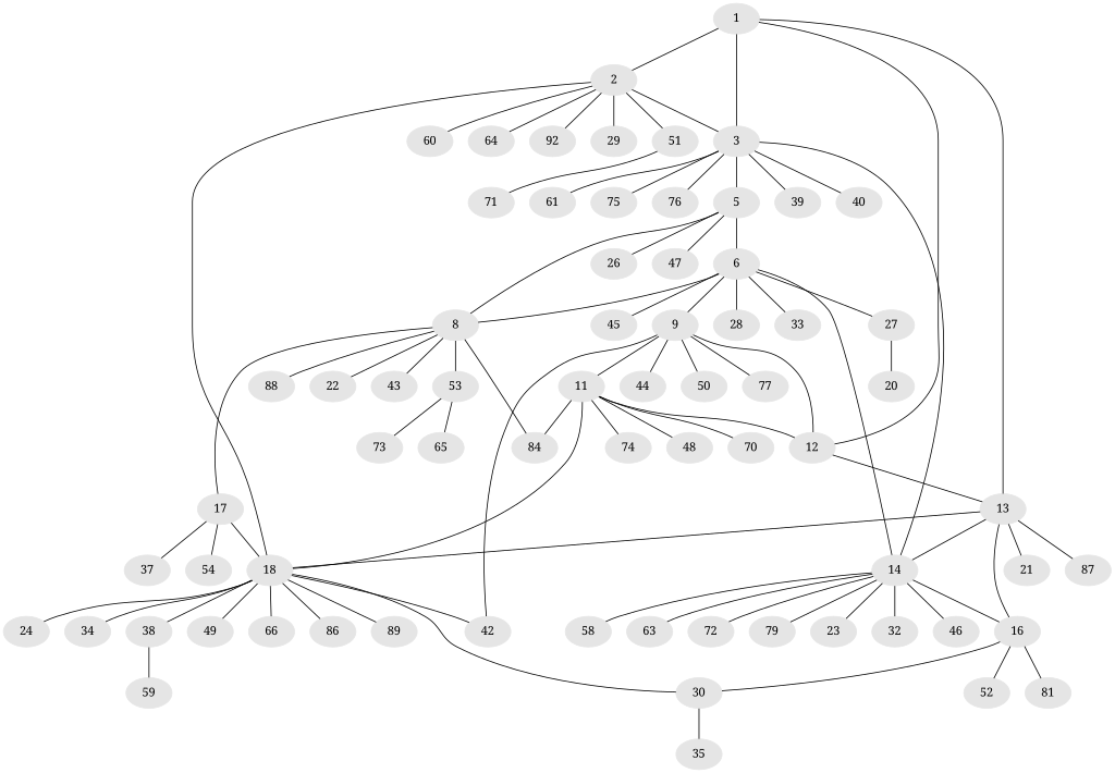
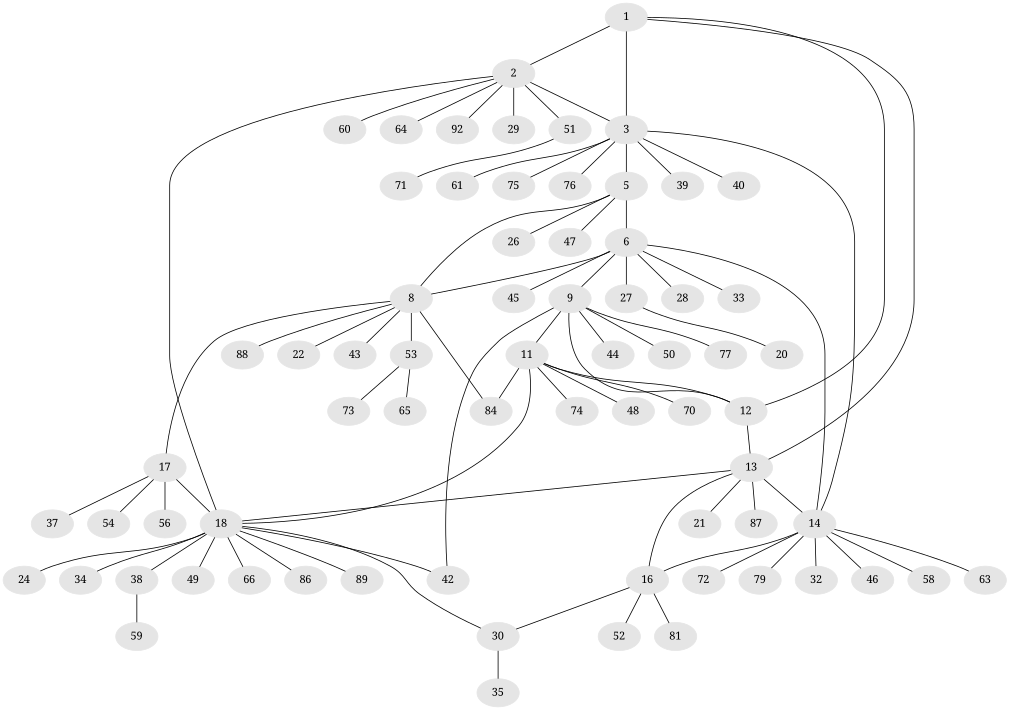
  graph {
    fontname="Noto Serif"
    node [color=gray90 fontname="Noto Serif" style=filled]
    edge [fontname="Noto Serif"]
    1 [super="+31"]
    2 [super="+25"]
    3 [super="+4"]
    12
    13 [super="+69"]
    18 [super="+19"]
    29
    51
    60
    64
    92
    5 [super="+62"]
    14 [super="+15"]
    39
    40
    61
    75
    76
    16 [super="+36"]
    21
    87
    42
    30 [super="+68"]
    24
    34
    38 [super="+78"]
    49
    66
    86
    89
    71
    6 [super="+7"]
    8 [super="+57"]
    26 [super="+47"]
    n35 [label=47]
-   23
    32 [super="+55"]
    46
    58
    63
    72 [super="+91"]
    79
    9 [super="+10"]
    27 [super="+35"]
    28
    33
    45
    17 [super="+20"]
    22
    43
    53 [super="+67"]
    84
    88
    11 [super="+82"]
    44
    50
    77 [super="+90"]
    n58 [label=20]
    37
    54
+   56
    65
    73
    48
    70
    74
    52
    81
    n69 [label=35]
    59
    1 -- 2
    1 -- 3 [weight=2]
    1 -- 12
    1 -- 13
    2 -- 3 [weight=2]
    2 -- 18
    2 -- 29
    2 -- 51
    2 -- 60
    2 -- 64
    2 -- 92
    3 -- 5
    3 -- 14
    3 -- 39
    3 -- 40
    3 -- 61
    3 -- 75
    3 -- 76
    12 -- 13
    13 -- 18
    13 -- 14 [weight=2]
    13 -- 16
    13 -- 21
    13 -- 87
    18 -- 42
    18 -- 30
    18 -- 24
    18 -- 34
    18 -- 38
    18 -- 49
    18 -- 66
    18 -- 86
    18 -- 89
    51 -- 71
    5 -- 6 [weight=2]
    5 -- 8
    5 -- 26
    5 -- n35
    14 -- 16 [weight=2]
-   14 -- 23
    14 -- 32
    14 -- 46
    14 -- 58
    14 -- 63
    14 -- 72
    14 -- 79
    16 -- 30
    16 -- 52
    16 -- 81
    30 -- n69
    38 -- 59
    6 -- 14
    6 -- 8 [weight=2]
    6 -- 9
    6 -- 27
    6 -- 28
    6 -- 33
    6 -- 45
    8 -- 17
    8 -- 22
    8 -- 43
    8 -- 53
    8 -- 84
    8 -- 88
    9 -- 12 [weight=2]
    9 -- 42
    9 -- 11 [weight=2]
    9 -- 44
    9 -- 50
    9 -- 77
    27 -- n58
    17 -- 18 [weight=4]
    17 -- 37
    17 -- 54
+   17 -- 56
    53 -- 65
    53 -- 73
    11 -- 12
    11 -- 18
    11 -- 84
    11 -- 48
    11 -- 70
    11 -- 74
  }
